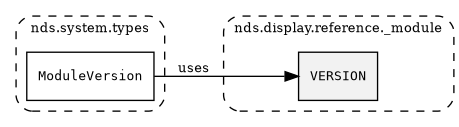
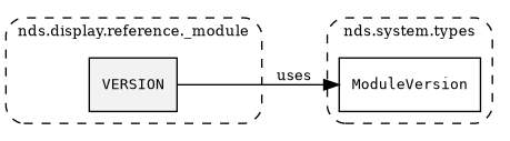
  digraph {
    fontsize=10
    rankdir=LR
    node [fontsize=10 shape=box]
    n1 [fillcolor="#0000000D" label=<<font face="monospace"><table align="center" border="0" cellspacing="0" cellpadding="0"><tr><td href="../../../content/packages/nds.display.reference._module.html#Constant-VERSION" title="Constant defined in nds.display.reference._module">VERSION</td></tr></table></font>> style=filled]
    n2 [label=<<font face="monospace"><table align="center" border="0" cellspacing="0" cellpadding="0"><tr><td href="../../../content/packages/nds.system.types.html#Subtype-ModuleVersion" title="Subtype defined in nds.system.types">ModuleVersion</td></tr></table></font>>]
    subgraph cluster_1 {
      label="nds.display.reference._module"
      style="dashed, rounded"
      n1
    }
    subgraph cluster_2 {
      label="nds.system.types"
      style="dashed, rounded"
      n2
    }
-   n2 -> n1 [fontsize=10 label=uses]
+   n1 -> n2 [fontsize=10 label=uses]
  }
